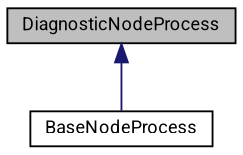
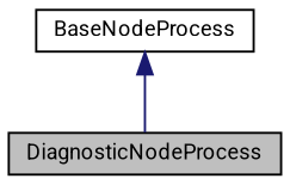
  digraph {
    fontname=Roboto
    node [color=black fontname=Roboto fontsize=10 shape=record style=filled]
    n1 [fillcolor=grey75 fontcolor=black height=0.2 label=DiagnosticNodeProcess width=0.4]
    n2 [fillcolor=white height=0.2 label=BaseNodeProcess width=0.4]
-   n1 -> n2 [color=midnightblue dir=back fontname=Roboto fontsize=10 labelfontname=Helvetica labelfontsize=10 style=solid]
+   n2 -> n1 [color=midnightblue dir=back fontname=Roboto fontsize=10 labelfontname=Helvetica labelfontsize=10 style=solid]
  }
